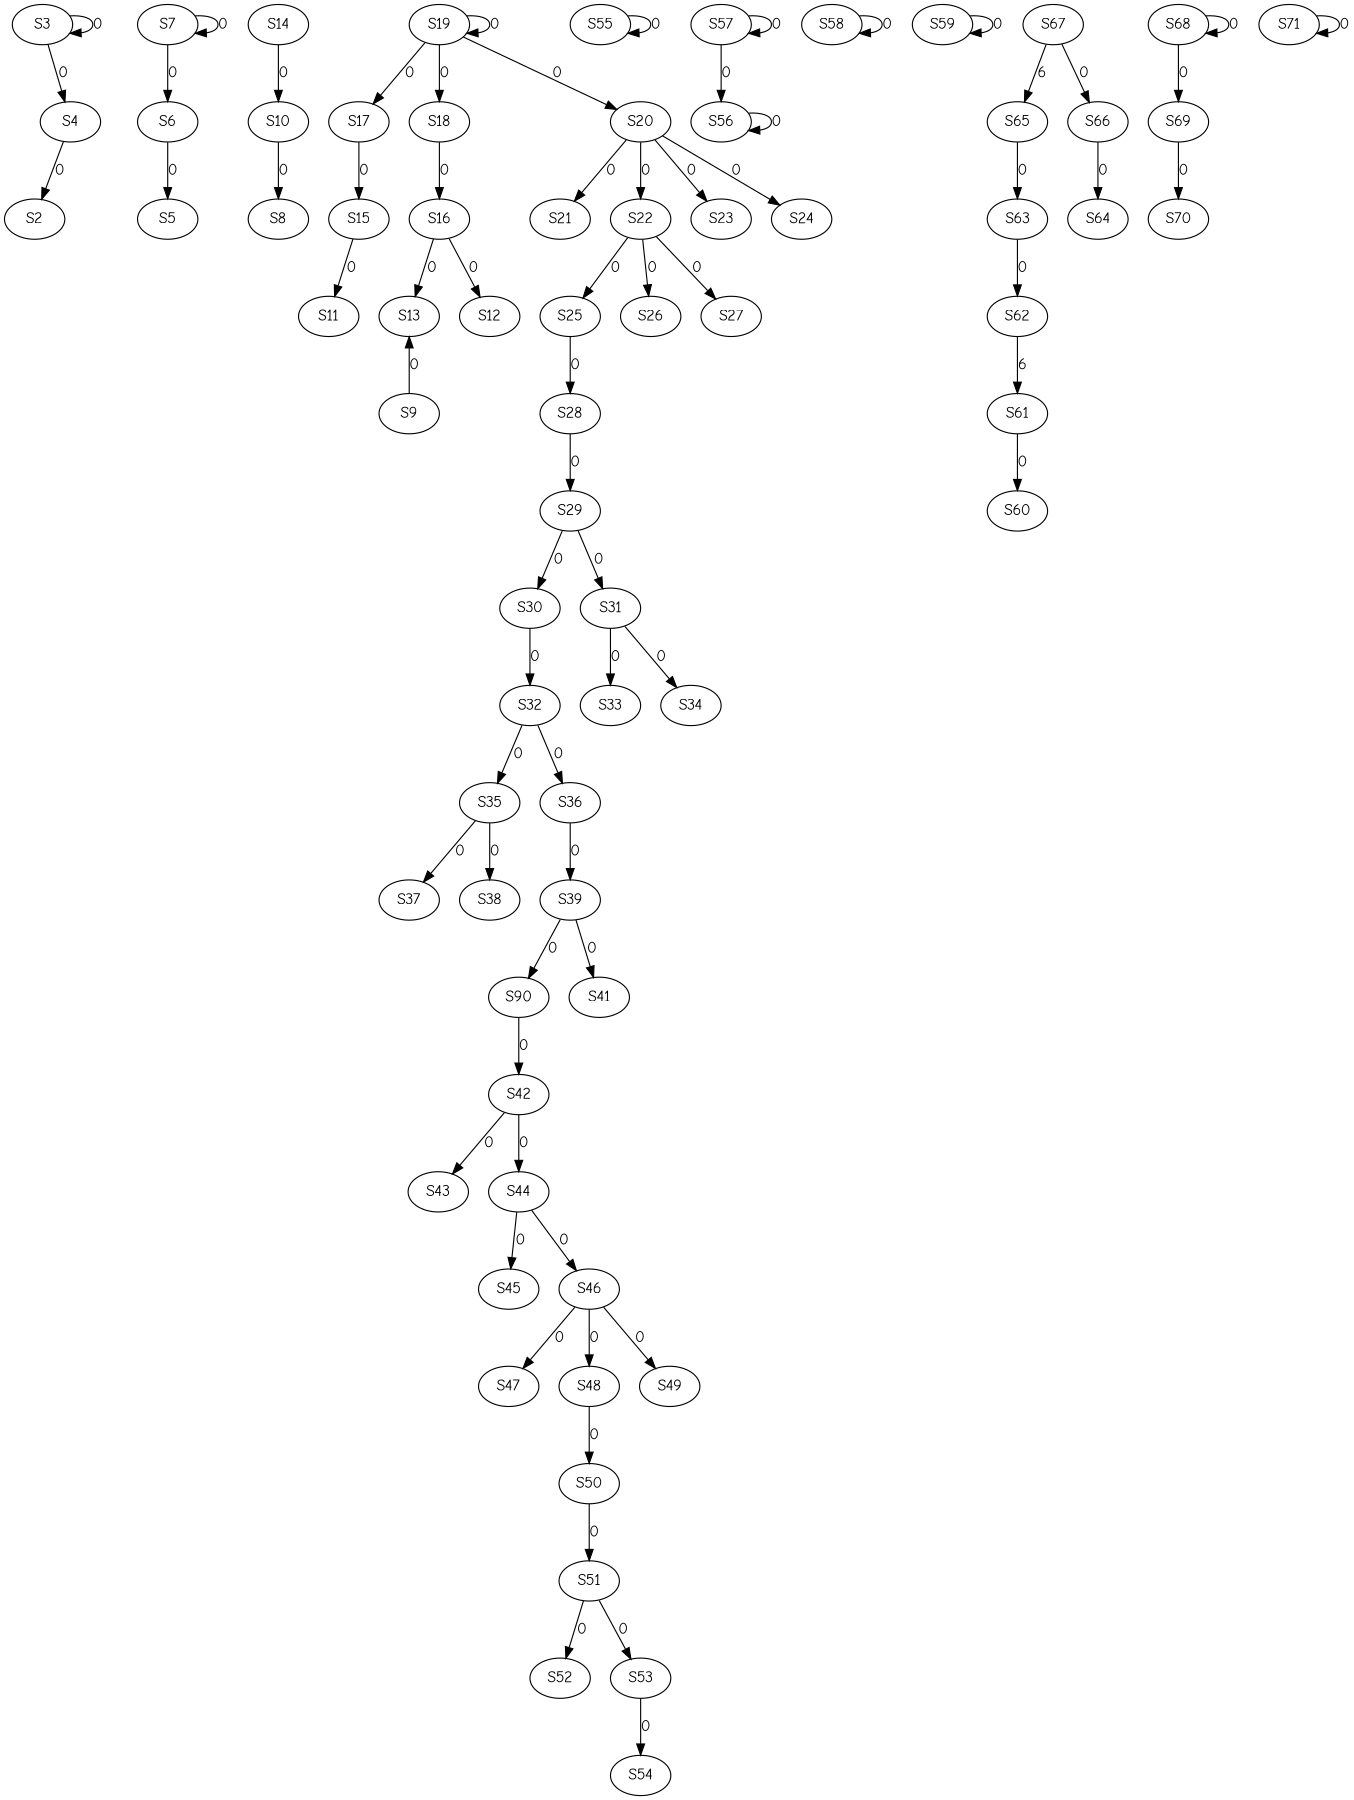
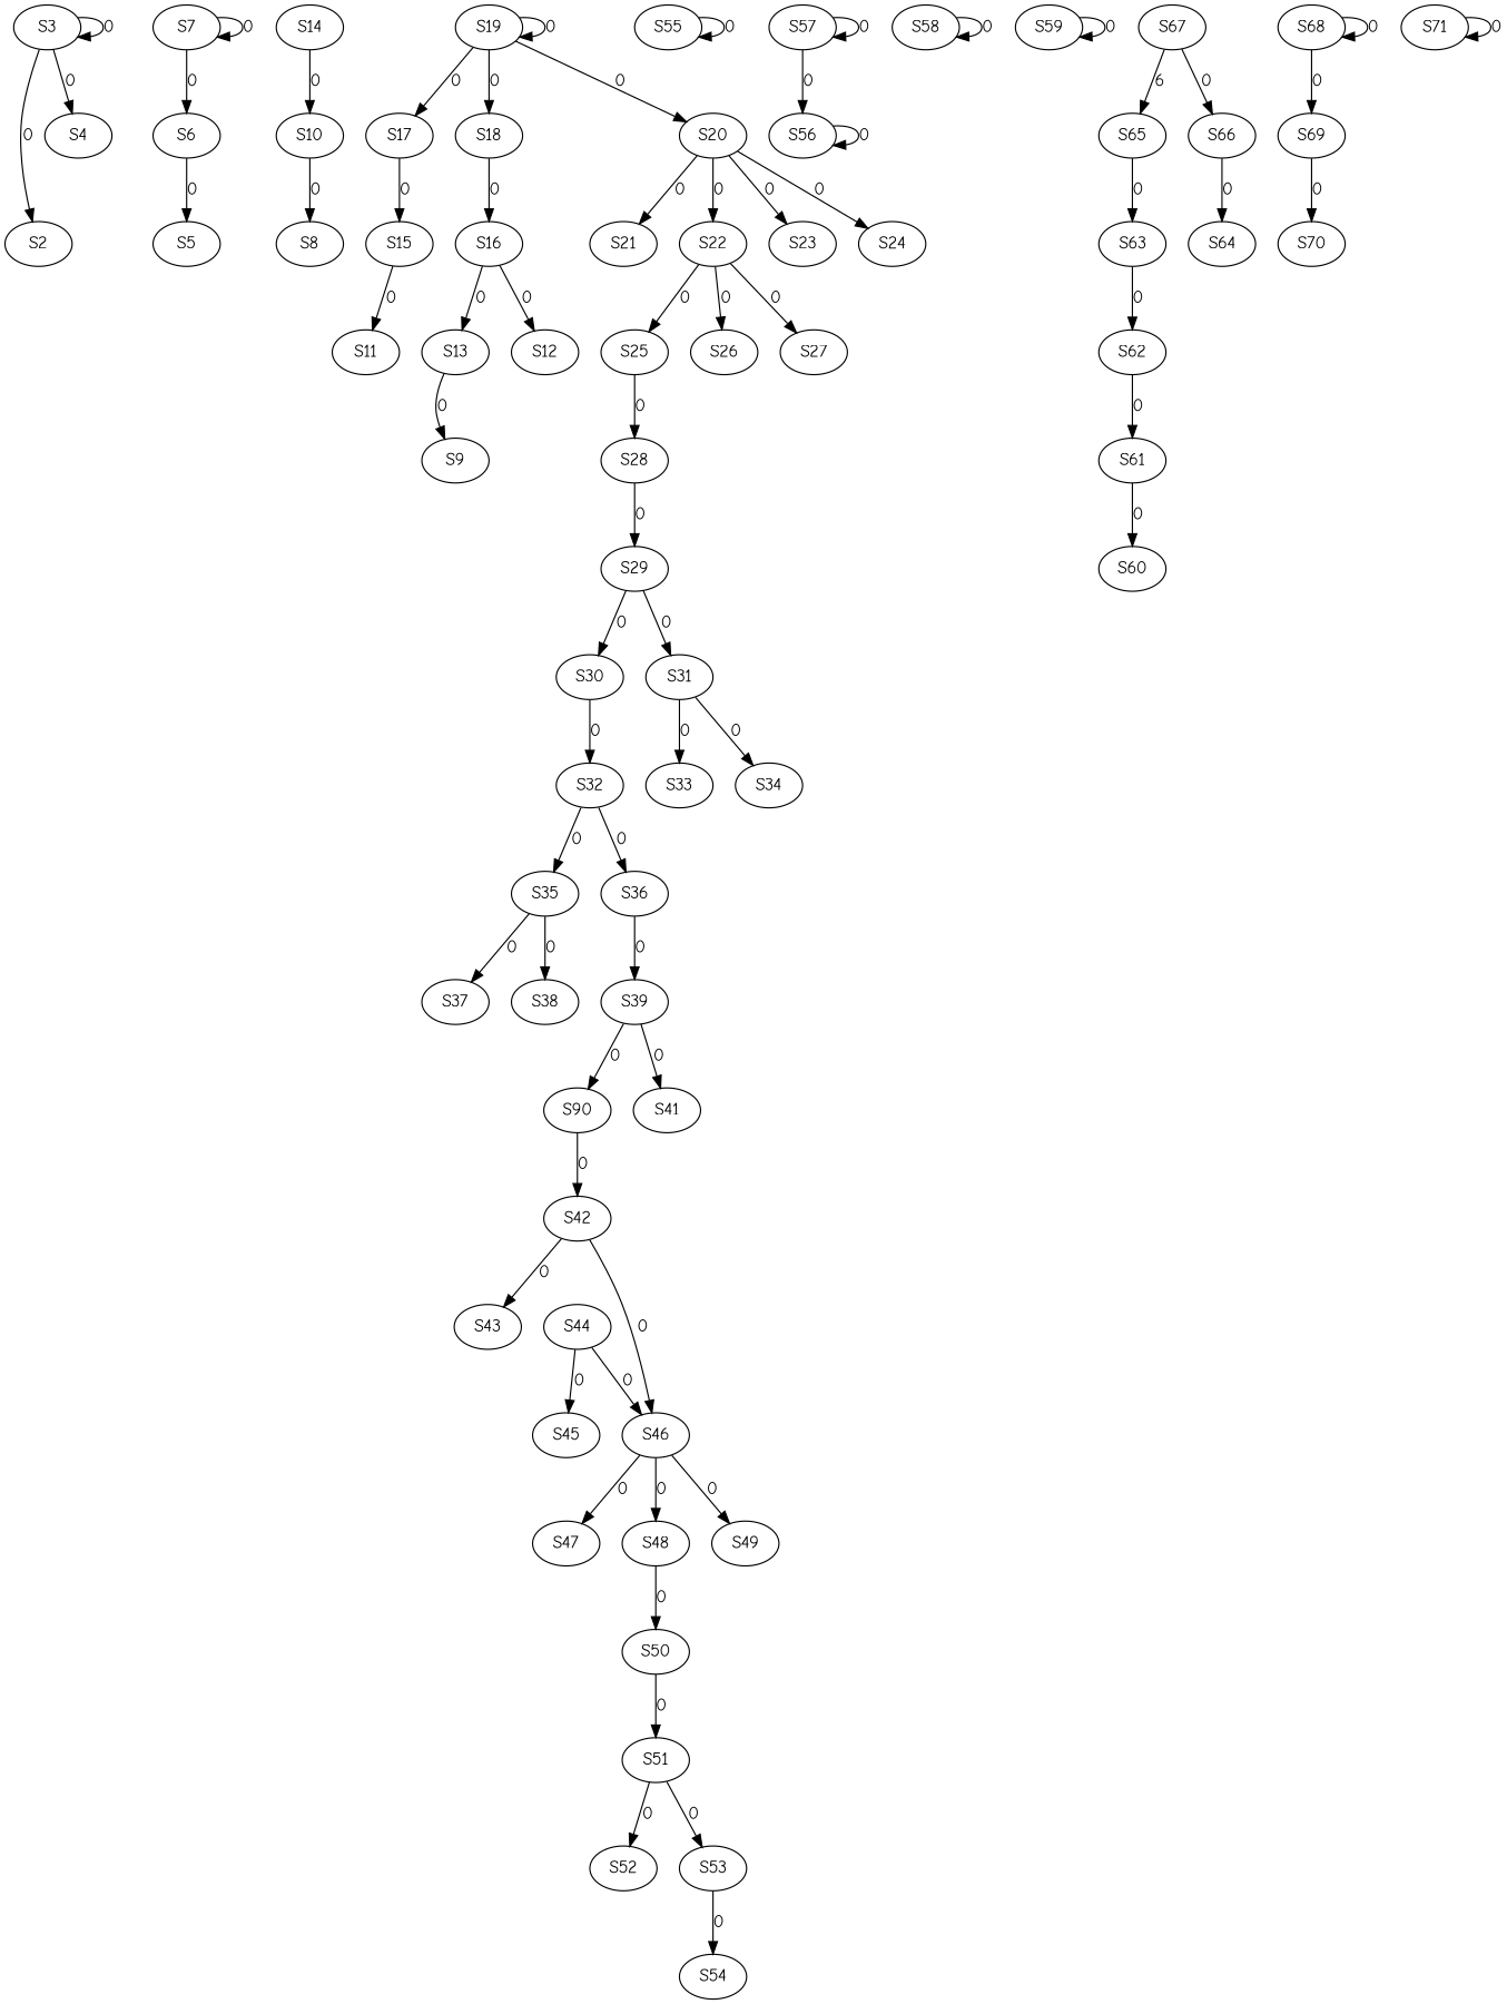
  strict digraph {
    fontname="Comic Neue"
    node [fontname="Comic Neue"]
    edge [fontname="Comic Neue"]
    S3
    S2
    S4
    S6
    S5
    S7
    S10
    S8
    S13
    S9
    S14
    S15
    S11
    S16
    S12
    S17
    S18
    S19
    S20
    S21
    S22
    S23
    S24
    S25
    S26
    S27
    S28
    S29
    S30
    S31
    S32
    S33
    S34
    S35
    S36
    S37
    S38
    S39
    n39 [label=S90]
    S41
    S42
    S43
    S44
    S45
    S46
    S47
    S48
    S49
    S50
    S51
    S52
    S53
    S54
    S55
    S57
    S56
    S58
    S59
    S61
    S60
    S62
    S63
    S65
    S66
    S64
    S67
    S68
    S69
    S70
    S71
    S3 -> S3 [label=0]
-   S4 -> S2 [label=0]
+   S3 -> S2 [label=0]
    S3 -> S4 [label=0]
    S6 -> S5 [label=0]
    S7 -> S6 [label=0]
    S7 -> S7 [label=0]
    S10 -> S8 [label=0]
-   S9 -> S13 [label=0]
+   S13 -> S9 [label=0]
    S14 -> S10 [label=0]
    S15 -> S11 [label=0]
    S16 -> S13 [label=0]
    S16 -> S12 [label=0]
    S17 -> S15 [label=0]
    S18 -> S16 [label=0]
    S19 -> S17 [label=0]
    S19 -> S18 [label=0]
    S19 -> S19 [label=0]
    S19 -> S20 [label=0]
    S20 -> S21 [label=0]
    S20 -> S22 [label=0]
    S20 -> S23 [label=0]
    S20 -> S24 [label=0]
    S22 -> S25 [label=0]
    S22 -> S26 [label=0]
    S22 -> S27 [label=0]
    S25 -> S28 [label=0]
    S28 -> S29 [label=0]
    S29 -> S30 [label=0]
    S29 -> S31 [label=0]
    S30 -> S32 [label=0]
    S31 -> S33 [label=0]
    S31 -> S34 [label=0]
    S32 -> S35 [label=0]
    S32 -> S36 [label=0]
    S35 -> S37 [label=0]
    S35 -> S38 [label=0]
    S36 -> S39 [label=0]
    S39 -> n39 [label=0]
    S39 -> S41 [label=0]
    n39 -> S42 [label=0]
    S42 -> S43 [label=0]
-   S42 -> S44 [label=0]
+   S42 -> S46 [label=0]
    S44 -> S45 [label=0]
    S44 -> S46 [label=0]
    S46 -> S47 [label=0]
    S46 -> S48 [label=0]
    S46 -> S49 [label=0]
    S48 -> S50 [label=0]
    S50 -> S51 [label=0]
    S51 -> S52 [label=0]
    S51 -> S53 [label=0]
    S53 -> S54 [label=0]
    S55 -> S55 [label=0]
    S57 -> S57 [label=0]
    S57 -> S56 [label=0]
    S56 -> S56 [label=0]
    S58 -> S58 [label=0]
    S59 -> S59 [label=0]
    S61 -> S60 [label=0]
-   S62 -> S61 [label=6]
+   S62 -> S61 [label=0]
    S63 -> S62 [label=0]
    S65 -> S63 [label=0]
    S66 -> S64 [label=0]
    S67 -> S65 [label=6]
    S67 -> S66 [label=0]
    S68 -> S68 [label=0]
    S68 -> S69 [label=0]
    S69 -> S70 [label=0]
    S71 -> S71 [label=0]
  }
